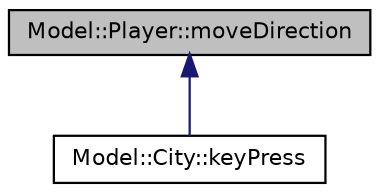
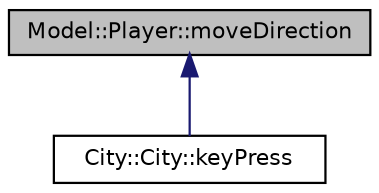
  digraph {
    rankdir=TB
    node [color=black fontname=Helvetica fontsize=10 shape=record style=filled]
    n1 [fillcolor=grey75 fontcolor=black height=0.2 label="Model::Player::moveDirection" width=0.4]
-   n2 [fillcolor=white height=0.2 label="Model::City::keyPress" width=0.4]
+   n2 [fillcolor=white height=0.2 label="City::City::keyPress" width=0.4]
    n1 -> n2 [color=midnightblue dir=back fontname=Helvetica fontsize=10 labelfontname=Helvetica labelfontsize=10 style=solid]
  }
